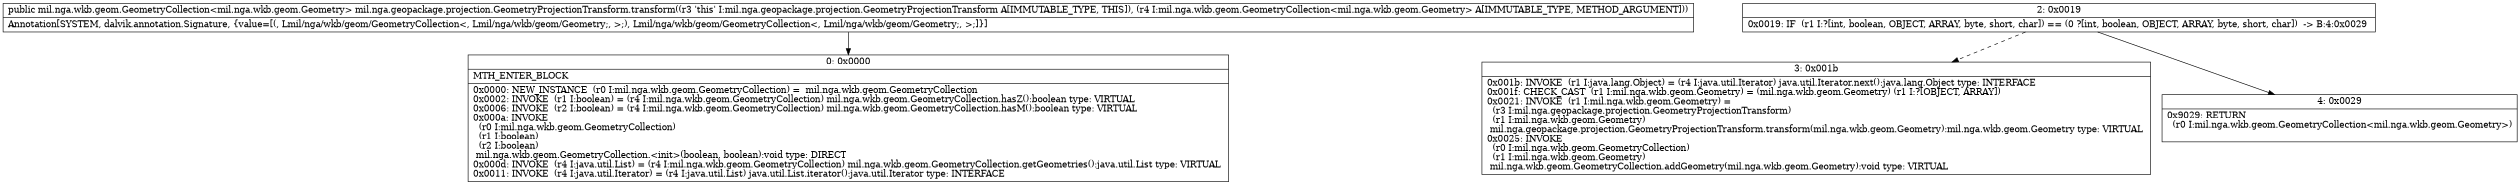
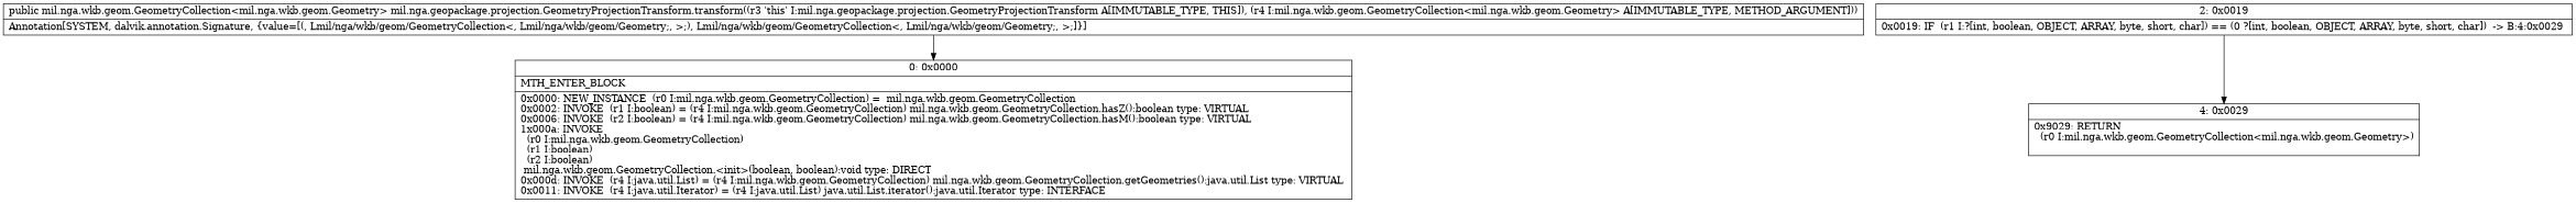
  digraph {
    node [shape=record]
-   n1 [label="{0\:\ 0x0000|MTH_ENTER_BLOCK\l|0x0000: NEW_INSTANCE  (r0 I:mil.nga.wkb.geom.GeometryCollection) =  mil.nga.wkb.geom.GeometryCollection \l0x0002: INVOKE  (r1 I:boolean) = (r4 I:mil.nga.wkb.geom.GeometryCollection) mil.nga.wkb.geom.GeometryCollection.hasZ():boolean type: VIRTUAL \l0x0006: INVOKE  (r2 I:boolean) = (r4 I:mil.nga.wkb.geom.GeometryCollection) mil.nga.wkb.geom.GeometryCollection.hasM():boolean type: VIRTUAL \l0x000a: INVOKE  \l  (r0 I:mil.nga.wkb.geom.GeometryCollection)\l  (r1 I:boolean)\l  (r2 I:boolean)\l mil.nga.wkb.geom.GeometryCollection.\<init\>(boolean, boolean):void type: DIRECT \l0x000d: INVOKE  (r4 I:java.util.List) = (r4 I:mil.nga.wkb.geom.GeometryCollection) mil.nga.wkb.geom.GeometryCollection.getGeometries():java.util.List type: VIRTUAL \l0x0011: INVOKE  (r4 I:java.util.Iterator) = (r4 I:java.util.List) java.util.List.iterator():java.util.Iterator type: INTERFACE \l}"]
+   n1 [label="{0\:\ 0x0000|MTH_ENTER_BLOCK\l|0x0000: NEW_INSTANCE  (r0 I:mil.nga.wkb.geom.GeometryCollection) =  mil.nga.wkb.geom.GeometryCollection \l0x0002: INVOKE  (r1 I:boolean) = (r4 I:mil.nga.wkb.geom.GeometryCollection) mil.nga.wkb.geom.GeometryCollection.hasZ():boolean type: VIRTUAL \l0x0006: INVOKE  (r2 I:boolean) = (r4 I:mil.nga.wkb.geom.GeometryCollection) mil.nga.wkb.geom.GeometryCollection.hasM():boolean type: VIRTUAL \l1x000a: INVOKE  \l  (r0 I:mil.nga.wkb.geom.GeometryCollection)\l  (r1 I:boolean)\l  (r2 I:boolean)\l mil.nga.wkb.geom.GeometryCollection.\<init\>(boolean, boolean):void type: DIRECT \l0x000d: INVOKE  (r4 I:java.util.List) = (r4 I:mil.nga.wkb.geom.GeometryCollection) mil.nga.wkb.geom.GeometryCollection.getGeometries():java.util.List type: VIRTUAL \l0x0011: INVOKE  (r4 I:java.util.Iterator) = (r4 I:java.util.List) java.util.List.iterator():java.util.Iterator type: INTERFACE \l}"]
    n2 [label="{2\:\ 0x0019|0x0019: IF  (r1 I:?[int, boolean, OBJECT, ARRAY, byte, short, char]) == (0 ?[int, boolean, OBJECT, ARRAY, byte, short, char])  \-\> B:4:0x0029 \l}"]
-   n3 [label="{3\:\ 0x001b|0x001b: INVOKE  (r1 I:java.lang.Object) = (r4 I:java.util.Iterator) java.util.Iterator.next():java.lang.Object type: INTERFACE \l0x001f: CHECK_CAST  (r1 I:mil.nga.wkb.geom.Geometry) = (mil.nga.wkb.geom.Geometry) (r1 I:?[OBJECT, ARRAY]) \l0x0021: INVOKE  (r1 I:mil.nga.wkb.geom.Geometry) = \l  (r3 I:mil.nga.geopackage.projection.GeometryProjectionTransform)\l  (r1 I:mil.nga.wkb.geom.Geometry)\l mil.nga.geopackage.projection.GeometryProjectionTransform.transform(mil.nga.wkb.geom.Geometry):mil.nga.wkb.geom.Geometry type: VIRTUAL \l0x0025: INVOKE  \l  (r0 I:mil.nga.wkb.geom.GeometryCollection)\l  (r1 I:mil.nga.wkb.geom.Geometry)\l mil.nga.wkb.geom.GeometryCollection.addGeometry(mil.nga.wkb.geom.Geometry):void type: VIRTUAL \l}"]
    n4 [label="{4\:\ 0x0029|0x9029: RETURN  \l  (r0 I:mil.nga.wkb.geom.GeometryCollection\<mil.nga.wkb.geom.Geometry\>)\l \l}"]
    n5 [label="{public mil.nga.wkb.geom.GeometryCollection\<mil.nga.wkb.geom.Geometry\> mil.nga.geopackage.projection.GeometryProjectionTransform.transform((r3 'this' I:mil.nga.geopackage.projection.GeometryProjectionTransform A[IMMUTABLE_TYPE, THIS]), (r4 I:mil.nga.wkb.geom.GeometryCollection\<mil.nga.wkb.geom.Geometry\> A[IMMUTABLE_TYPE, METHOD_ARGUMENT]))  | Annotation[SYSTEM, dalvik.annotation.Signature, \{value=[(, Lmil\/nga\/wkb\/geom\/GeometryCollection\<, Lmil\/nga\/wkb\/geom\/Geometry;, \>;), Lmil\/nga\/wkb\/geom\/GeometryCollection\<, Lmil\/nga\/wkb\/geom\/Geometry;, \>;]\}]\l}"]
-   n2 -> n3 [style=dashed]
    n2 -> n4
    n5 -> n1
  }
